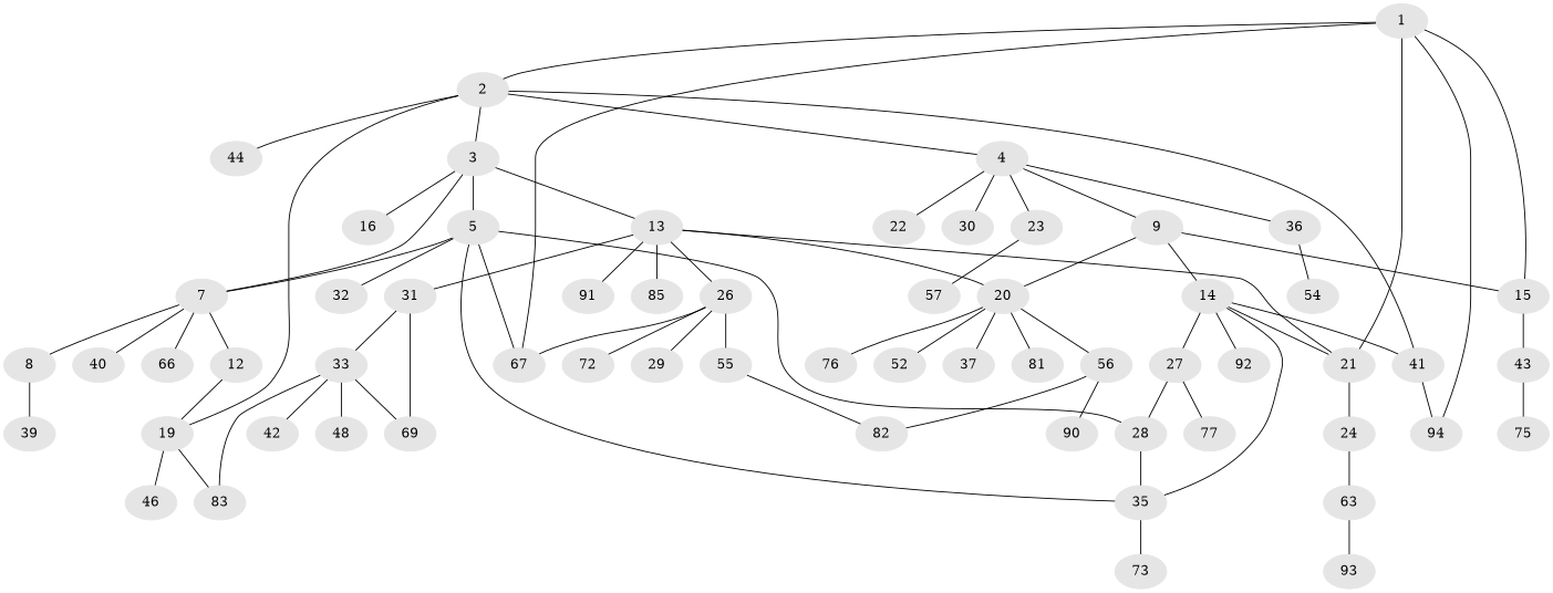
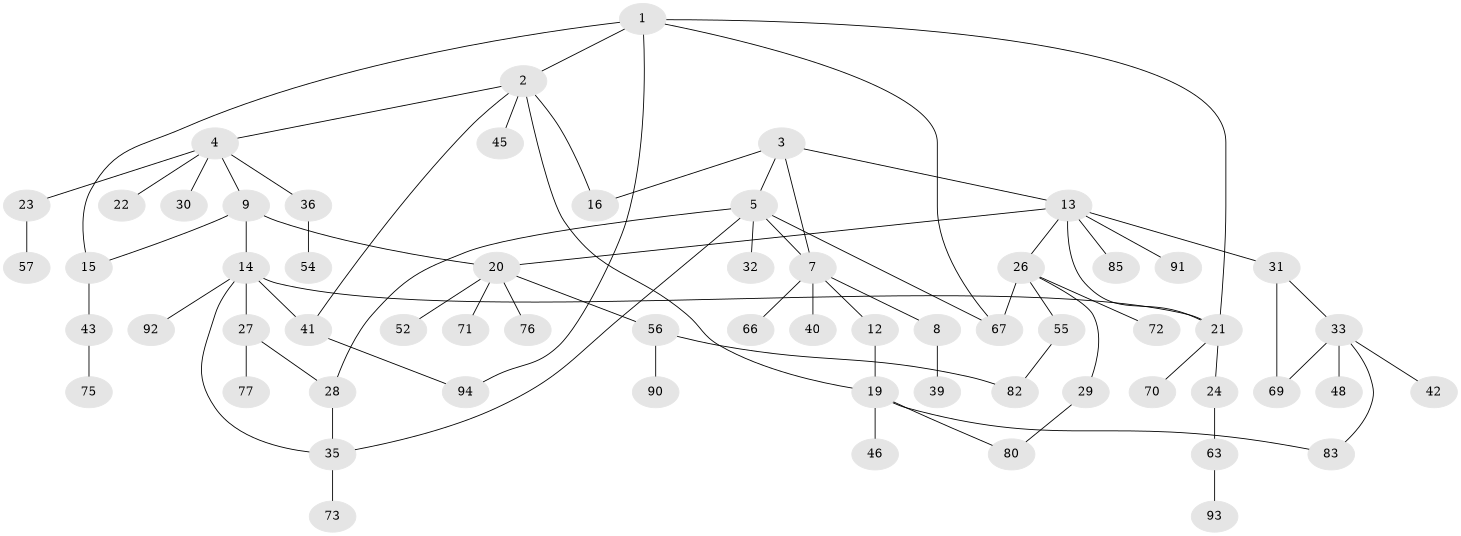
  graph {
    node [color=gray90 style=filled]
    1 [super="+6"]
    2 [super="+51"]
    15
    21 [super="+25"]
    67
    94
    3
    4 [super="+18"]
    19 [super="+60"]
    41 [super="+88"]
-   45 [label=44]
+   45
    43 [super="+61"]
    24 [super="+84"]
+   70
    5 [super="+10"]
    7 [super="+11"]
    13 [super="+17"]
    16 [super="+49"]
    9 [super="+74"]
    22
    23 [super="+47"]
    30 [super="+44"]
    36
    46
+   80
    83
    28 [super="+87"]
    32
    35 [super="+53"]
    8
    12
    40
    66
    20 [super="+62"]
    26 [super="+38"]
    31 [super="+34"]
    85
    91
    14 [super="+86"]
    57 [super="+68"]
    54
    73 [super="+78"]
    39
    27 [super="+81"]
    92
-   37
    52
    56 [super="+58"]
-   71 [label=81]
+   71
    76 [super="+89"]
    29 [super="+65"]
    55
    72
    33 [super="+50"]
    69
    77
    75
    82
    90
    63
    93
    42
    48 [super="+64"]
    1 -- 2
    1 -- 15
    1 -- 21
    1 -- 67
    1 -- 94
-   2 -- 3
+   2 -- 16
    2 -- 4
    2 -- 19
    2 -- 41
    2 -- 45
    15 -- 43
    21 -- 24
+   21 -- 70
    3 -- 5
    3 -- 7
    3 -- 13
    3 -- 16
    4 -- 9
    4 -- 22
    4 -- 23
    4 -- 30
    4 -- 36
    19 -- 46
+   19 -- 80
    19 -- 83
    41 -- 94
    43 -- 75
    24 -- 63
    5 -- 67
    5 -- 7
    5 -- 28
    5 -- 32
    5 -- 35
    7 -- 8
    7 -- 12
    7 -- 40
    7 -- 66
    13 -- 21
    13 -- 20
    13 -- 26
    13 -- 31
    13 -- 85
    13 -- 91
    9 -- 15
    9 -- 20
    9 -- 14
    23 -- 57
    36 -- 54
    28 -- 35
    35 -- 73
    8 -- 39
    12 -- 19
-   20 -- 37
    20 -- 52
    20 -- 56
    20 -- 71
    20 -- 76
    26 -- 67
    26 -- 29
    26 -- 55
    26 -- 72
    31 -- 33
    31 -- 69
    14 -- 21
    14 -- 41
    14 -- 35
    14 -- 27
    14 -- 92
    27 -- 28
    27 -- 77
    56 -- 82
    56 -- 90
+   29 -- 80
    55 -- 82
    33 -- 83
    33 -- 69
    33 -- 42
    33 -- 48
    63 -- 93
  }
